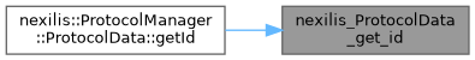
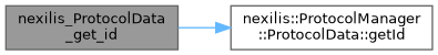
  digraph {
    rankdir=LR
    node [fontname=Helvetica fontsize=10 shape=box style=filled]
    n1 [color=gray40 fillcolor=grey60 fontcolor=black height=0.2 label="nexilis_ProtocolData\l_get_id" width=0.4]
    n2 [color=grey40 fillcolor=white height=0.2 label="nexilis::ProtocolManager\l::ProtocolData::getId" width=0.4]
-   n2 -> n1 [color=steelblue1 fontname=Helvetica fontsize=10 labelfontname=Helvetica labelfontsize=10 style=solid]
+   n1 -> n2 [color=steelblue1 fontname=Helvetica fontsize=10 labelfontname=Helvetica labelfontsize=10 style=solid]
  }
